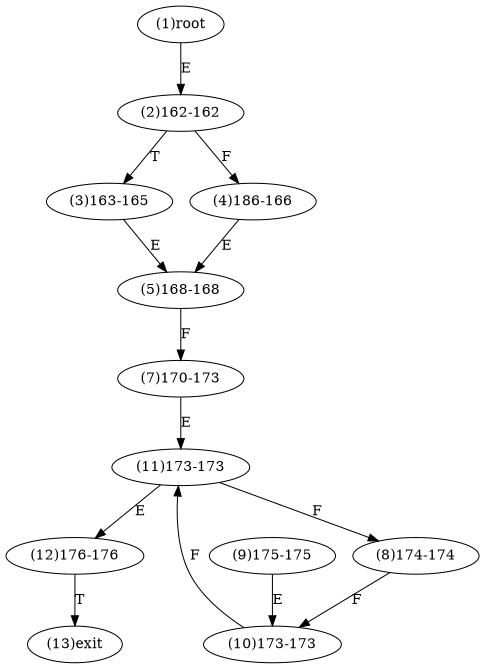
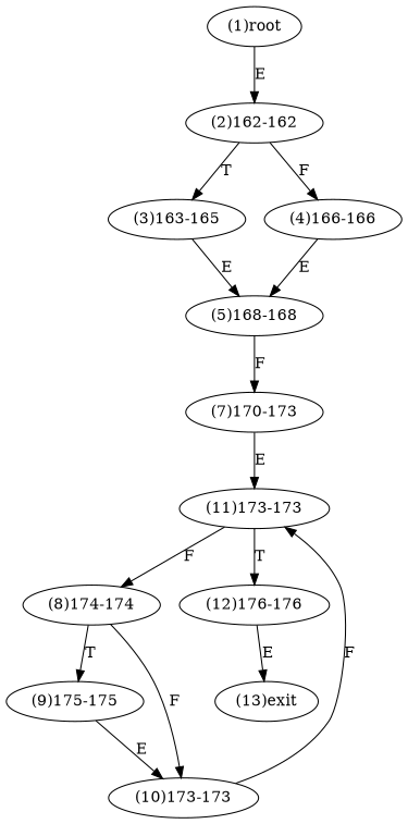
  digraph {
    n1 [label="(1)root"]
    n2 [label="(2)162-162"]
    n3 [label="(3)163-165"]
-   n4 [label="(4)186-166"]
+   n4 [label="(4)166-166"]
    n5 [label="(5)168-168"]
    n6 [label="(7)170-173"]
    n7 [label="(11)173-173"]
    n8 [label="(13)exit"]
    n9 [label="(8)174-174"]
    n10 [label="(12)176-176"]
    n11 [label="(9)175-175"]
    n12 [label="(10)173-173"]
    n1 -> n2 [label=E]
    n2 -> n3 [label=T]
    n2 -> n4 [label=F]
    n3 -> n5 [label=E]
    n4 -> n5 [label=E]
    n5 -> n6 [label=F]
    n6 -> n7 [label=E]
    n7 -> n9 [label=F]
-   n7 -> n10 [label=E]
+   n7 -> n10 [label=T]
+   n9 -> n11 [label=T]
    n9 -> n12 [label=F]
-   n10 -> n8 [label=T]
+   n10 -> n8 [label=E]
    n11 -> n12 [label=E]
    n12 -> n7 [label=F]
  }
